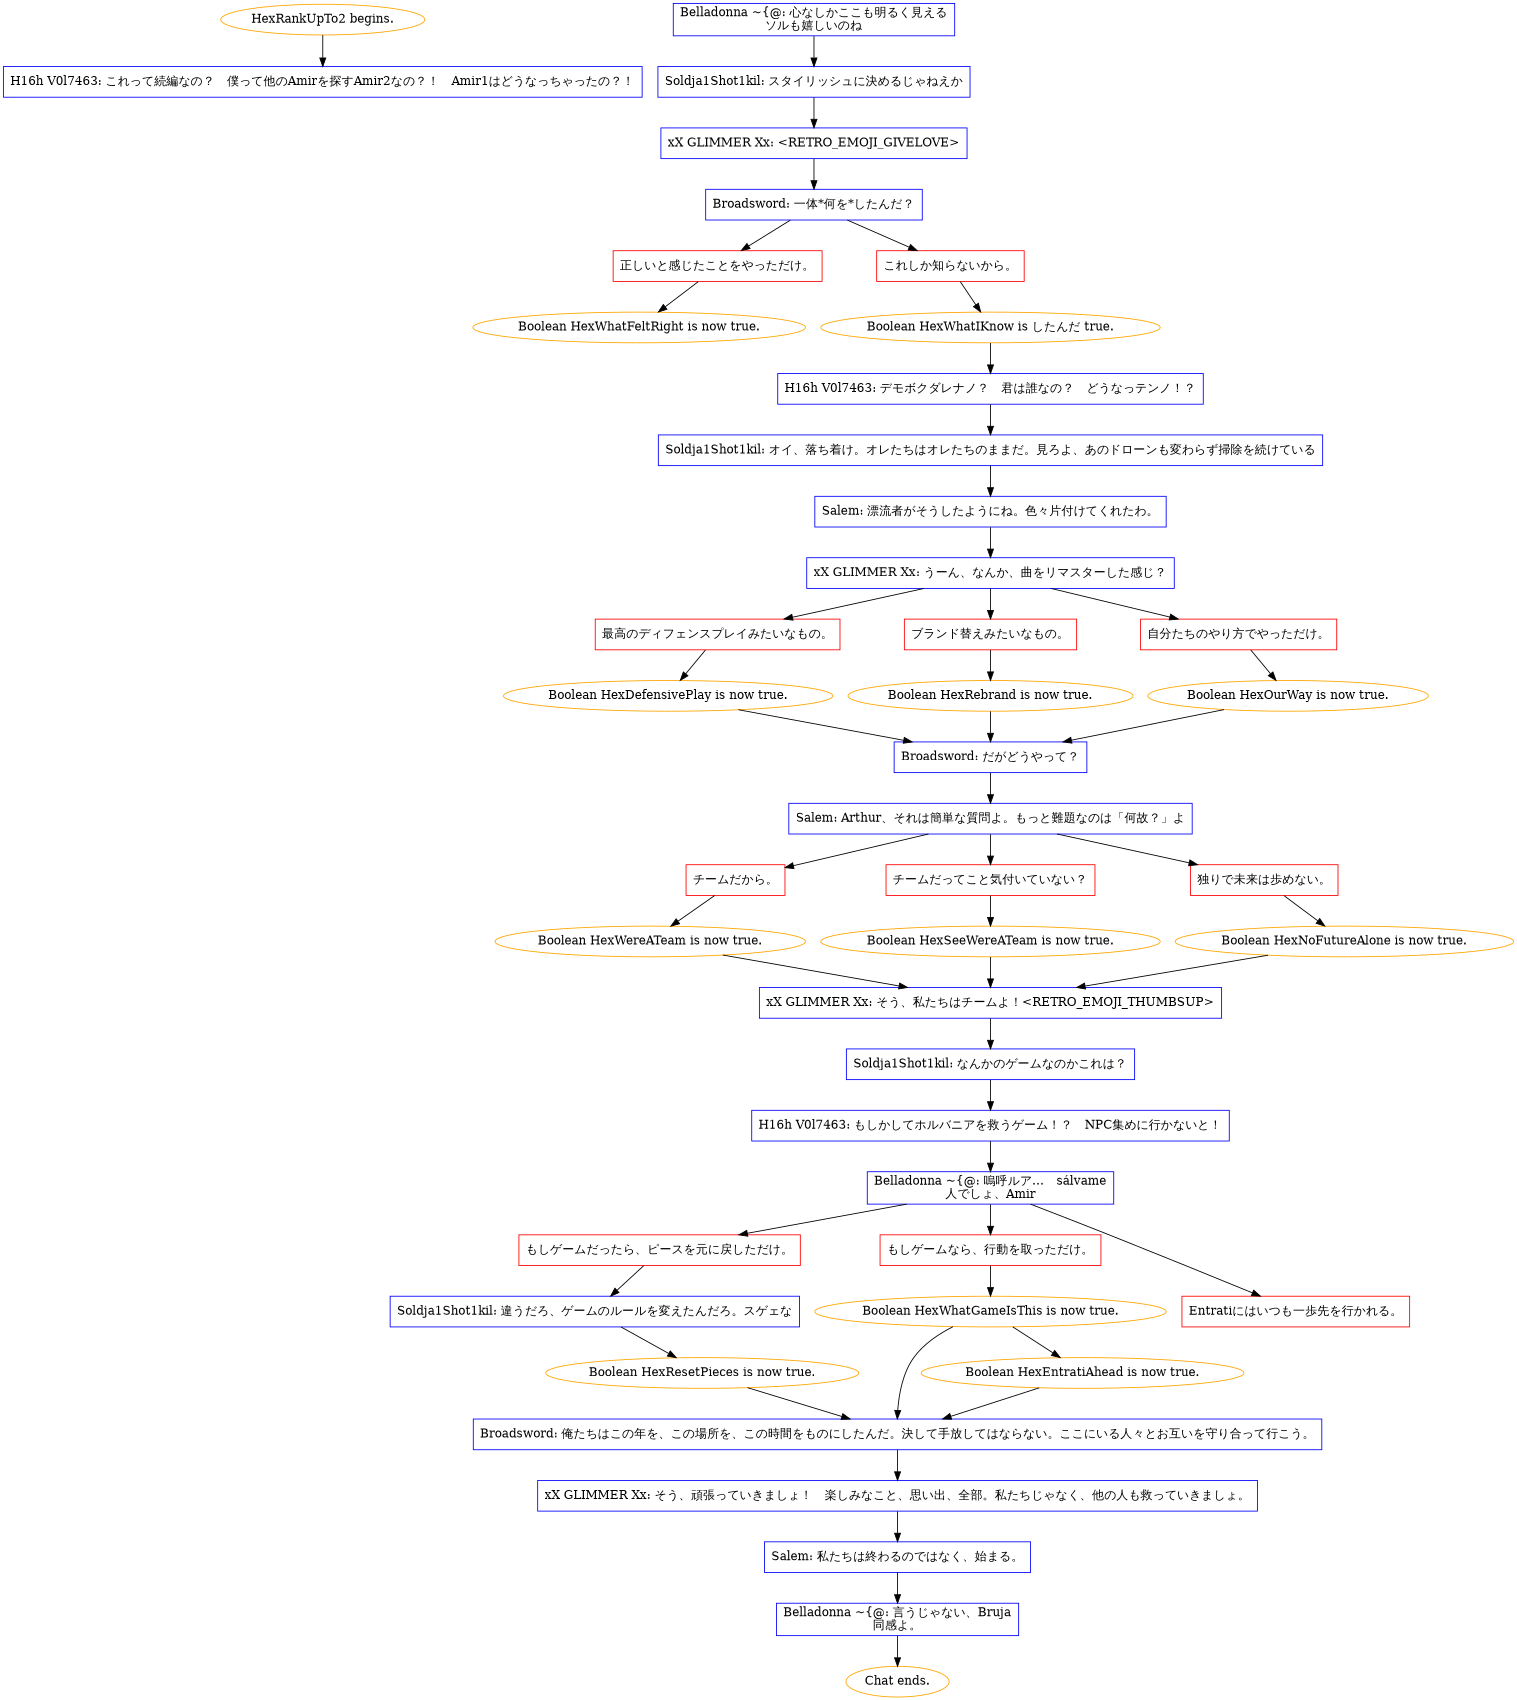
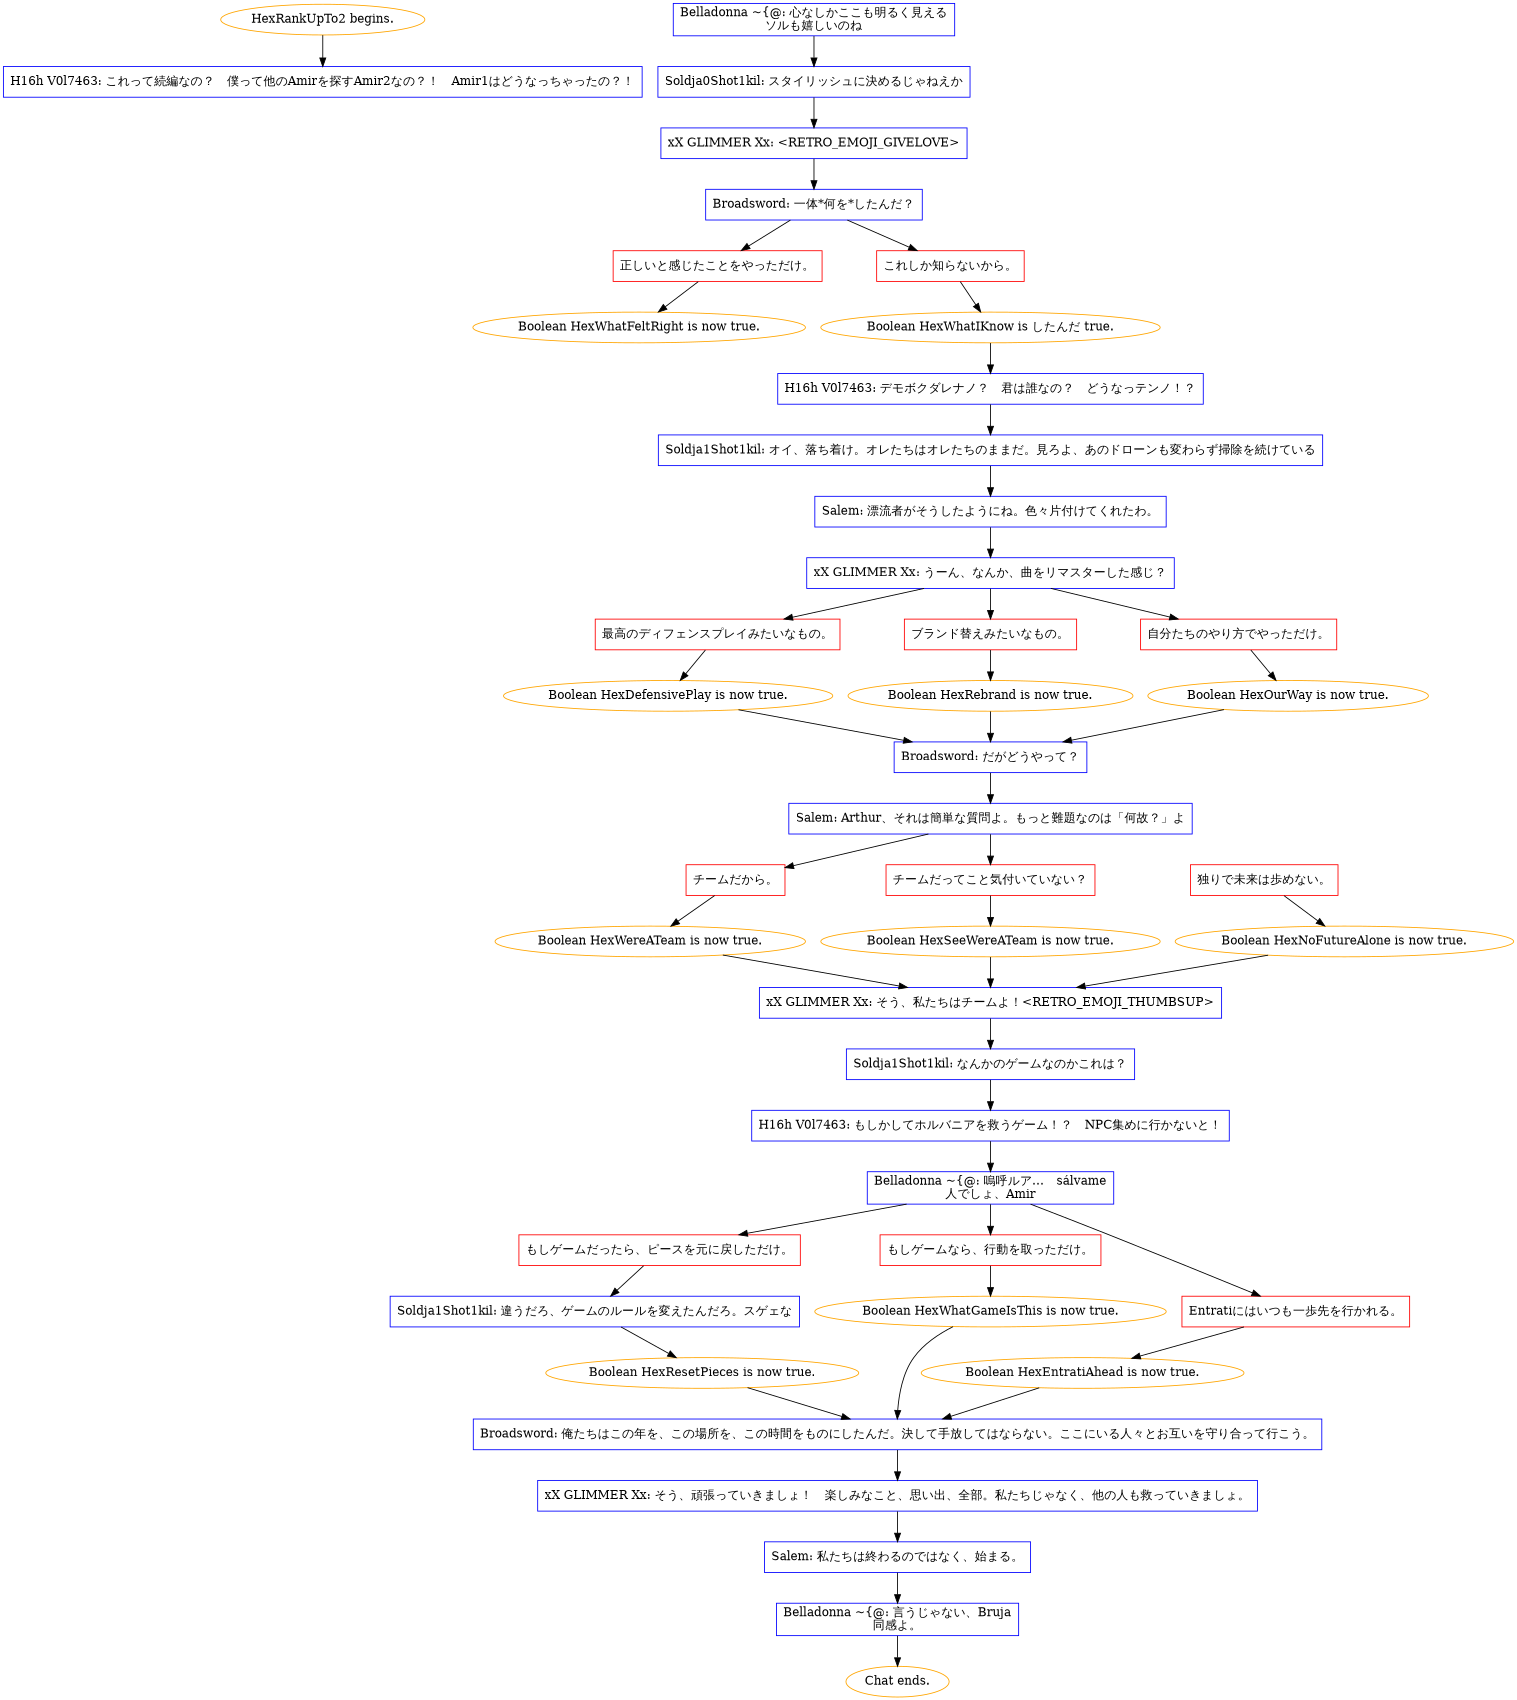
  digraph {
    node [color=blue shape=box]
    n1 [color=orange label="HexRankUpTo2 begins." shape=""]
    n2 [label="H16h V0l7463: これって続編なの？　僕って他のAmirを探すAmir2なの？！　Amir1はどうなっちゃったの？！"]
    n3 [label="Belladonna ~{@: 心なしかここも明るく見える\nソルも嬉しいのね"]
-   n4 [label="Soldja1Shot1kil: スタイリッシュに決めるじゃねえか"]
+   n4 [label="Soldja0Shot1kil: スタイリッシュに決めるじゃねえか"]
    n5 [label="xX GLIMMER Xx: <RETRO_EMOJI_GIVELOVE>"]
    n6 [label="Broadsword: 一体*何を*したんだ？"]
    n7 [color=red label="正しいと感じたことをやっただけ。"]
    n8 [color=red label="これしか知らないから。"]
    n9 [color=orange label="Boolean HexWhatFeltRight is now true." shape=""]
    n10 [color=orange label="Boolean HexWhatIKnow is したんだ true." shape=""]
    n11 [label="H16h V0l7463: デモボクダレナノ？　君は誰なの？　どうなっテンノ！？"]
    n12 [label="Soldja1Shot1kil: オイ、落ち着け。オレたちはオレたちのままだ。見ろよ、あのドローンも変わらず掃除を続けている"]
    n13 [label="Salem: 漂流者がそうしたようにね。色々片付けてくれたわ。"]
    n14 [label="xX GLIMMER Xx: うーん、なんか、曲をリマスターした感じ？"]
    n15 [color=red label="最高のディフェンスプレイみたいなもの。"]
    n16 [color=red label="ブランド替えみたいなもの。"]
    n17 [color=red label="自分たちのやり方でやっただけ。"]
    n18 [color=orange label="Boolean HexDefensivePlay is now true." shape=""]
    n19 [color=orange label="Boolean HexRebrand is now true." shape=""]
    n20 [color=orange label="Boolean HexOurWay is now true." shape=""]
    n21 [label="Broadsword: だがどうやって？"]
    n22 [label="Salem: Arthur、それは簡単な質問よ。もっと難題なのは「何故？」よ"]
    n23 [color=red label="チームだから。"]
    n24 [color=red label="チームだってこと気付いていない？"]
    n25 [color=red label="独りで未来は歩めない。"]
    n26 [color=orange label="Boolean HexWereATeam is now true." shape=""]
    n27 [color=orange label="Boolean HexSeeWereATeam is now true." shape=""]
    n28 [color=orange label="Boolean HexNoFutureAlone is now true." shape=""]
    n29 [label="xX GLIMMER Xx: そう、私たちはチームよ！<RETRO_EMOJI_THUMBSUP>"]
    n30 [label="Soldja1Shot1kil: なんかのゲームなのかこれは？"]
    n31 [label="H16h V0l7463: もしかしてホルバニアを救うゲーム！？　NPC集めに行かないと！"]
    n32 [label="Belladonna ~{@: 嗚呼ルア…　sálvame\n人でしょ、Amir"]
    n33 [color=red label="もしゲームだったら、ピースを元に戻しただけ。"]
    n34 [color=red label="もしゲームなら、行動を取っただけ。"]
    n35 [color=red label="Entratiにはいつも一歩先を行かれる。"]
    n36 [label="Soldja1Shot1kil: 違うだろ、ゲームのルールを変えたんだろ。スゲェな"]
    n37 [color=orange label="Boolean HexWhatGameIsThis is now true." shape=""]
    n38 [color=orange label="Boolean HexEntratiAhead is now true." shape=""]
    n39 [color=orange label="Boolean HexResetPieces is now true." shape=""]
    n40 [label="Broadsword: 俺たちはこの年を、この場所を、この時間をものにしたんだ。決して手放してはならない。ここにいる人々とお互いを守り合って行こう。"]
    n41 [label="xX GLIMMER Xx: そう、頑張っていきましょ！　楽しみなこと、思い出、全部。私たちじゃなく、他の人も救っていきましょ。"]
    n42 [label="Salem: 私たちは終わるのではなく、始まる。"]
    n43 [label="Belladonna ~{@: 言うじゃない、Bruja\n同感よ。"]
    "Chat ends." [color=orange shape=""]
    n1 -> n2
    n3 -> n4
    n4 -> n5
    n5 -> n6
    n6 -> n7
    n6 -> n8
    n7 -> n9
    n8 -> n10
    n10 -> n11
    n11 -> n12
    n12 -> n13
    n13 -> n14
    n14 -> n15
    n14 -> n16
    n14 -> n17
    n15 -> n18
    n16 -> n19
    n17 -> n20
    n18 -> n21
    n19 -> n21
    n20 -> n21
    n21 -> n22
    n22 -> n23
    n22 -> n24
-   n22 -> n25
    n23 -> n26
    n24 -> n27
    n25 -> n28
    n26 -> n29
    n27 -> n29
    n28 -> n29
    n29 -> n30
    n30 -> n31
    n31 -> n32
    n32 -> n33
    n32 -> n34
    n32 -> n35
    n33 -> n36
    n34 -> n37
-   n37 -> n38
+   n35 -> n38
    n36 -> n39
    n37 -> n40
    n38 -> n40
    n39 -> n40
    n40 -> n41
    n41 -> n42
    n42 -> n43
    n43 -> "Chat ends."
  }
